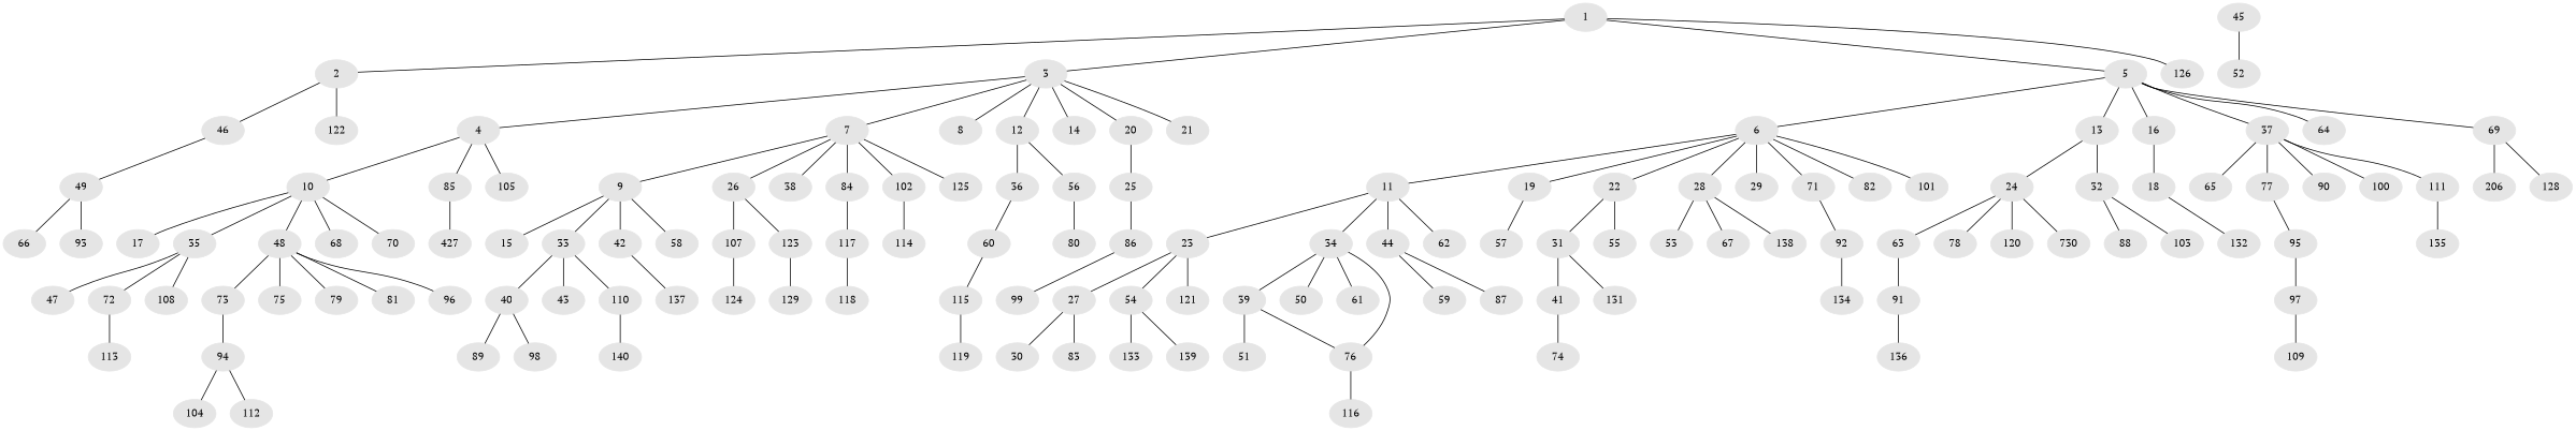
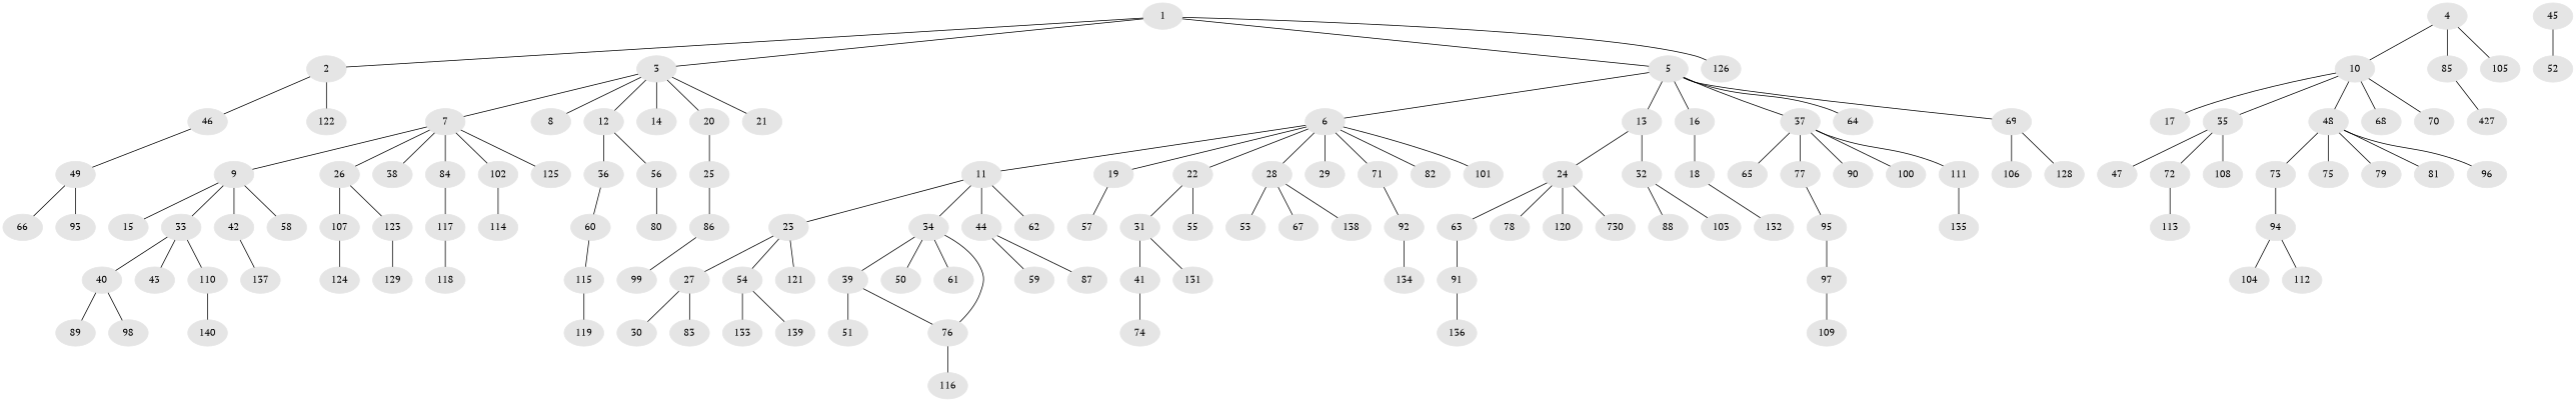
  graph {
    fontname="PT Serif"
    node [color=gray90 fontname="PT Serif" style=filled]
    edge [fontname="PT Serif"]
    1
    2
    3
    5
    126
    46
    122
    4
    7
    8
    12
    14
    20
    21
    6
    13
    16
    37
    64
    69
    49
    10
    85
    105
    9
    26
    38
    84
    102
    125
    36
    56
    25
    17
    35
    48
    68
    70
    n39 [label=427]
    11
    19
    22
    28
    29
    71
    82
    101
    24
    32
    18
    65
    77
    90
    100
    111
-   106 [label=206]
+   106
    128
    23
    34
    44
    62
    57
    31
    55
    53
    67
    138
    92
    15
    33
    42
    58
    107
    123
    117
    114
    40
    43
    110
    137
    47
    72
    108
    73
    75
    79
    81
    96
    27
    54
    121
    39
    50
    61
    76
    59
    87
    60
    80
    63
    78
    120
    n103 [label=730]
    88
    103
    132
    86
    41
    131
    30
    83
    133
    139
    91
    99
    124
    129
    74
    89
    98
    140
    51
    45
    52
    113
    115
    95
    135
    116
    66
    93
    94
    119
    136
    134
    104
    112
    97
    118
    109
    1 -- 2
    1 -- 3
    1 -- 5
    1 -- 126
    2 -- 46
    2 -- 122
-   3 -- 4
    3 -- 7
    3 -- 8
    3 -- 12
    3 -- 14
    3 -- 20
    3 -- 21
    5 -- 6
    5 -- 13
    5 -- 16
    5 -- 37
    5 -- 64
    5 -- 69
    46 -- 49
    4 -- 10
    4 -- 85
    4 -- 105
    7 -- 9
    7 -- 26
    7 -- 38
    7 -- 84
    7 -- 102
    7 -- 125
    12 -- 36
    12 -- 56
    20 -- 25
    6 -- 11
    6 -- 19
    6 -- 22
    6 -- 28
    6 -- 29
    6 -- 71
    6 -- 82
    6 -- 101
    13 -- 24
    13 -- 32
    16 -- 18
    37 -- 65
    37 -- 77
    37 -- 90
    37 -- 100
    37 -- 111
    69 -- 106
    69 -- 128
    49 -- 66
    49 -- 93
    10 -- 17
    10 -- 35
    10 -- 48
    10 -- 68
    10 -- 70
    85 -- n39
    9 -- 15
    9 -- 33
    9 -- 42
    9 -- 58
    26 -- 107
    26 -- 123
    84 -- 117
    102 -- 114
    36 -- 60
    56 -- 80
    25 -- 86
    35 -- 47
    35 -- 72
    35 -- 108
    48 -- 73
    48 -- 75
    48 -- 79
    48 -- 81
    48 -- 96
    11 -- 23
    11 -- 34
    11 -- 44
    11 -- 62
    19 -- 57
    22 -- 31
    22 -- 55
    28 -- 53
    28 -- 67
    28 -- 138
    71 -- 92
    24 -- 63
    24 -- 78
    24 -- 120
    24 -- n103
    32 -- 88
    32 -- 103
    18 -- 132
    77 -- 95
    111 -- 135
    23 -- 27
    23 -- 54
    23 -- 121
    34 -- 39
    34 -- 50
    34 -- 61
    34 -- 76
    44 -- 59
    44 -- 87
    31 -- 41
    31 -- 131
    92 -- 134
    33 -- 40
    33 -- 43
    33 -- 110
    42 -- 137
    107 -- 124
    123 -- 129
    117 -- 118
    40 -- 89
    40 -- 98
    110 -- 140
    72 -- 113
    73 -- 94
    27 -- 30
    27 -- 83
    54 -- 133
    54 -- 139
    39 -- 76
    39 -- 51
    76 -- 116
    60 -- 115
    63 -- 91
    86 -- 99
    41 -- 74
    91 -- 136
    45 -- 52
    115 -- 119
    95 -- 97
    94 -- 104
    94 -- 112
    97 -- 109
  }
